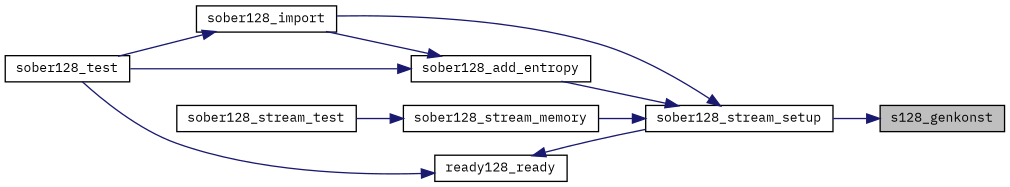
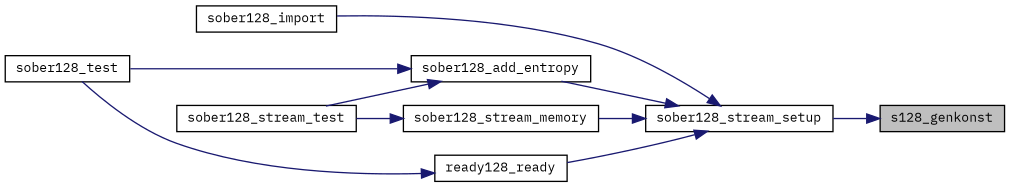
  digraph {
    fontname="IBM Plex Mono"
    rankdir=RL
    node [color=black fillcolor=white fontname="IBM Plex Mono" fontsize=10 shape=record style=filled]
    edge [color=midnightblue dir=back fontname="IBM Plex Mono" fontsize=10 labelfontname=Helvetica labelfontsize=10 style=solid]
    n1 [fillcolor=grey75 fontcolor=black height=0.2 label=s128_genkonst width=0.4]
    n2 [height=0.2 label=sober128_stream_setup width=0.4]
    n3 [height=0.2 label=sober128_add_entropy width=0.4]
    n4 [height=0.2 label=ready128_ready width=0.4]
    n5 [height=0.2 label=sober128_stream_memory width=0.4]
    n6 [height=0.2 label=sober128_import width=0.4]
    n7 [height=0.2 label=sober128_test width=0.4]
    n8 [height=0.2 label=sober128_stream_test width=0.4]
    n1 -> n2
    n2 -> n3
-   n4 -> n2
+   n2 -> n4
    n2 -> n5
    n2 -> n6
-   n3 -> n6
+   n3 -> n8
    n3 -> n7
    n4 -> n7
    n5 -> n8
-   n6 -> n7
  }
